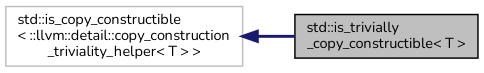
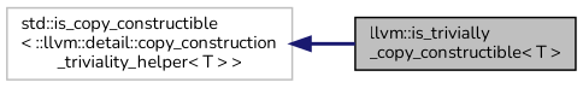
  digraph {
    rankdir=LR
    fontname=Nunito
    node [fontname=Nunito fontsize=10 shape=record]
-   n1 [color=black fillcolor=grey75 fontcolor=black height=0.2 label="std::is_trivially\l_copy_constructible\< T \>" style=filled width=0.4]
+   n1 [color=black fillcolor=grey75 fontcolor=black height=0.2 label="llvm::is_trivially\l_copy_constructible\< T \>" style=filled width=0.4]
    n2 [color=grey75 height=0.2 label="std::is_copy_constructible\l\< ::llvm::detail::copy_construction\l_triviality_helper\< T \> \>" width=0.4]
    n2 -> n1 [color=midnightblue dir=back fontname=Nunito fontsize=10 labelfontname=Helvetica labelfontsize=10 style=bold]
  }
